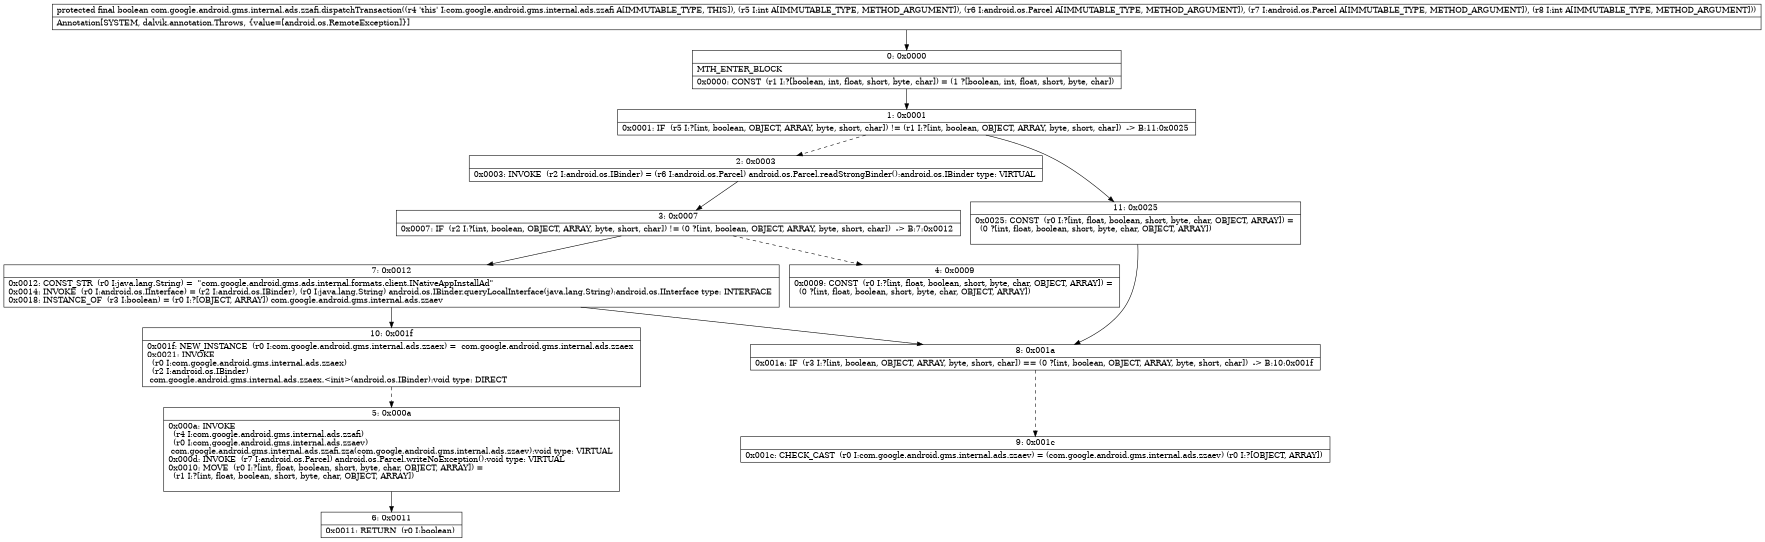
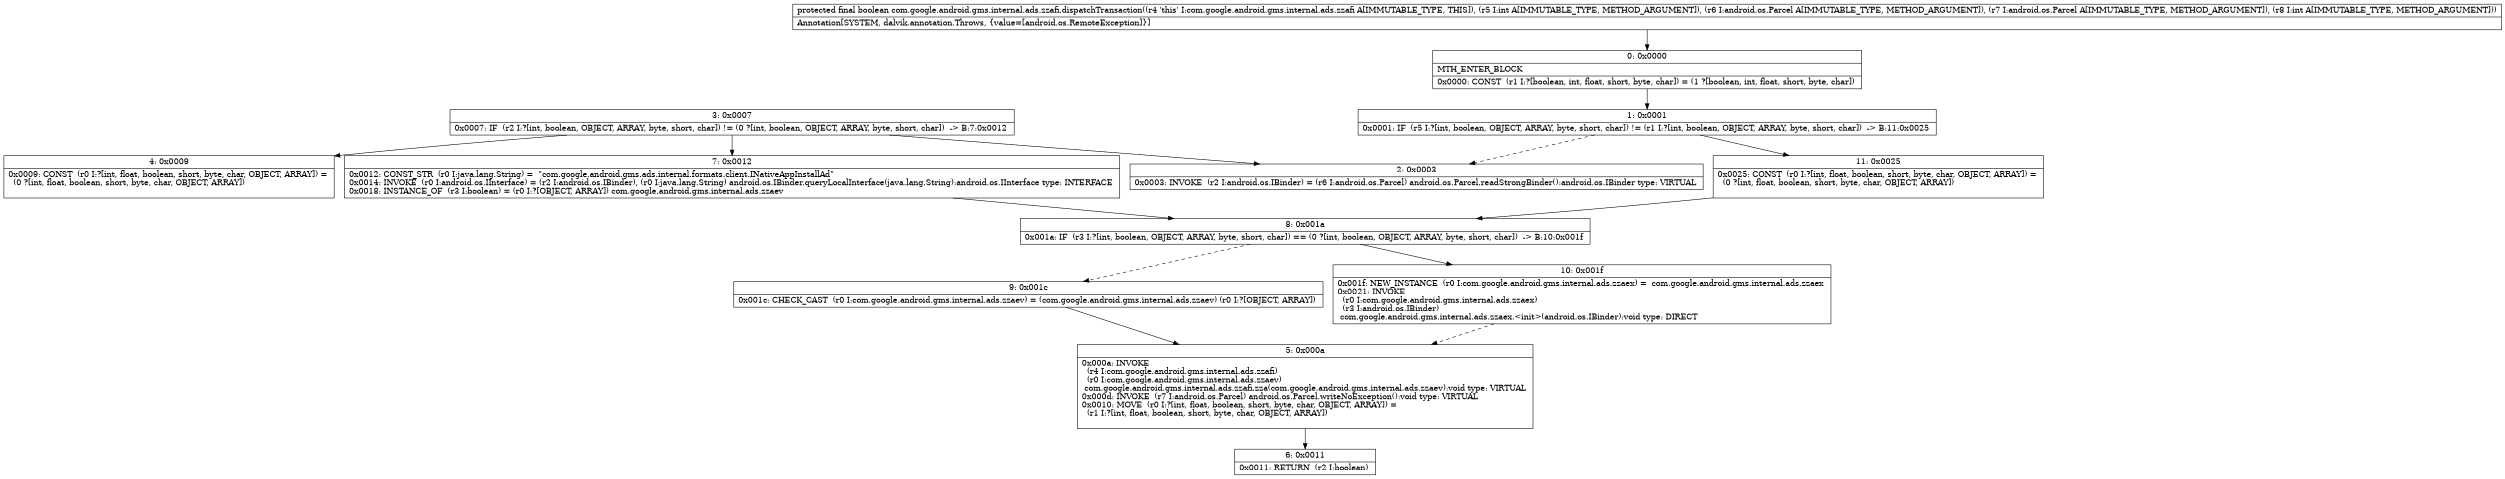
  digraph {
    node [shape=record]
    n1 [label="{0\:\ 0x0000|MTH_ENTER_BLOCK\l|0x0000: CONST  (r1 I:?[boolean, int, float, short, byte, char]) = (1 ?[boolean, int, float, short, byte, char]) \l}"]
    n2 [label="{1\:\ 0x0001|0x0001: IF  (r5 I:?[int, boolean, OBJECT, ARRAY, byte, short, char]) != (r1 I:?[int, boolean, OBJECT, ARRAY, byte, short, char])  \-\> B:11:0x0025 \l}"]
    n3 [label="{2\:\ 0x0003|0x0003: INVOKE  (r2 I:android.os.IBinder) = (r6 I:android.os.Parcel) android.os.Parcel.readStrongBinder():android.os.IBinder type: VIRTUAL \l}"]
    n4 [label="{11\:\ 0x0025|0x0025: CONST  (r0 I:?[int, float, boolean, short, byte, char, OBJECT, ARRAY]) = \l  (0 ?[int, float, boolean, short, byte, char, OBJECT, ARRAY])\l \l}"]
    n5 [label="{3\:\ 0x0007|0x0007: IF  (r2 I:?[int, boolean, OBJECT, ARRAY, byte, short, char]) != (0 ?[int, boolean, OBJECT, ARRAY, byte, short, char])  \-\> B:7:0x0012 \l}"]
    n6 [label="{8\:\ 0x001a|0x001a: IF  (r3 I:?[int, boolean, OBJECT, ARRAY, byte, short, char]) == (0 ?[int, boolean, OBJECT, ARRAY, byte, short, char])  \-\> B:10:0x001f \l}"]
    n7 [label="{4\:\ 0x0009|0x0009: CONST  (r0 I:?[int, float, boolean, short, byte, char, OBJECT, ARRAY]) = \l  (0 ?[int, float, boolean, short, byte, char, OBJECT, ARRAY])\l \l}"]
    n8 [label="{7\:\ 0x0012|0x0012: CONST_STR  (r0 I:java.lang.String) =  \"com.google.android.gms.ads.internal.formats.client.INativeAppInstallAd\" \l0x0014: INVOKE  (r0 I:android.os.IInterface) = (r2 I:android.os.IBinder), (r0 I:java.lang.String) android.os.IBinder.queryLocalInterface(java.lang.String):android.os.IInterface type: INTERFACE \l0x0018: INSTANCE_OF  (r3 I:boolean) = (r0 I:?[OBJECT, ARRAY]) com.google.android.gms.internal.ads.zzaev \l}"]
    n9 [label="{5\:\ 0x000a|0x000a: INVOKE  \l  (r4 I:com.google.android.gms.internal.ads.zzafi)\l  (r0 I:com.google.android.gms.internal.ads.zzaev)\l com.google.android.gms.internal.ads.zzafi.zza(com.google.android.gms.internal.ads.zzaev):void type: VIRTUAL \l0x000d: INVOKE  (r7 I:android.os.Parcel) android.os.Parcel.writeNoException():void type: VIRTUAL \l0x0010: MOVE  (r0 I:?[int, float, boolean, short, byte, char, OBJECT, ARRAY]) = \l  (r1 I:?[int, float, boolean, short, byte, char, OBJECT, ARRAY])\l \l}"]
-   n10 [label="{6\:\ 0x0011|0x0011: RETURN  (r0 I:boolean) \l}"]
+   n10 [label="{6\:\ 0x0011|0x0011: RETURN  (r2 I:boolean) \l}"]
    n11 [label="{9\:\ 0x001c|0x001c: CHECK_CAST  (r0 I:com.google.android.gms.internal.ads.zzaev) = (com.google.android.gms.internal.ads.zzaev) (r0 I:?[OBJECT, ARRAY]) \l}"]
-   n12 [label="{10\:\ 0x001f|0x001f: NEW_INSTANCE  (r0 I:com.google.android.gms.internal.ads.zzaex) =  com.google.android.gms.internal.ads.zzaex \l0x0021: INVOKE  \l  (r0 I:com.google.android.gms.internal.ads.zzaex)\l  (r2 I:android.os.IBinder)\l com.google.android.gms.internal.ads.zzaex.\<init\>(android.os.IBinder):void type: DIRECT \l}"]
+   n12 [label="{10\:\ 0x001f|0x001f: NEW_INSTANCE  (r0 I:com.google.android.gms.internal.ads.zzaex) =  com.google.android.gms.internal.ads.zzaex \l0x0021: INVOKE  \l  (r0 I:com.google.android.gms.internal.ads.zzaex)\l  (r3 I:android.os.IBinder)\l com.google.android.gms.internal.ads.zzaex.\<init\>(android.os.IBinder):void type: DIRECT \l}"]
    n13 [label="{protected final boolean com.google.android.gms.internal.ads.zzafi.dispatchTransaction((r4 'this' I:com.google.android.gms.internal.ads.zzafi A[IMMUTABLE_TYPE, THIS]), (r5 I:int A[IMMUTABLE_TYPE, METHOD_ARGUMENT]), (r6 I:android.os.Parcel A[IMMUTABLE_TYPE, METHOD_ARGUMENT]), (r7 I:android.os.Parcel A[IMMUTABLE_TYPE, METHOD_ARGUMENT]), (r8 I:int A[IMMUTABLE_TYPE, METHOD_ARGUMENT]))  | Annotation[SYSTEM, dalvik.annotation.Throws, \{value=[android.os.RemoteException]\}]\l}"]
    n1 -> n2
    n2 -> n3 [style=dashed]
    n2 -> n4
-   n3 -> n5
+   n5 -> n3
    n4 -> n6
-   n5 -> n7 [style=dashed]
+   n5 -> n7 [style=solid]
    n5 -> n8
    n6 -> n11 [style=dashed]
-   n8 -> n12
+   n6 -> n12
    n8 -> n6
    n9 -> n10
+   n11 -> n9
    n12 -> n9 [style=dashed]
    n13 -> n1
  }
